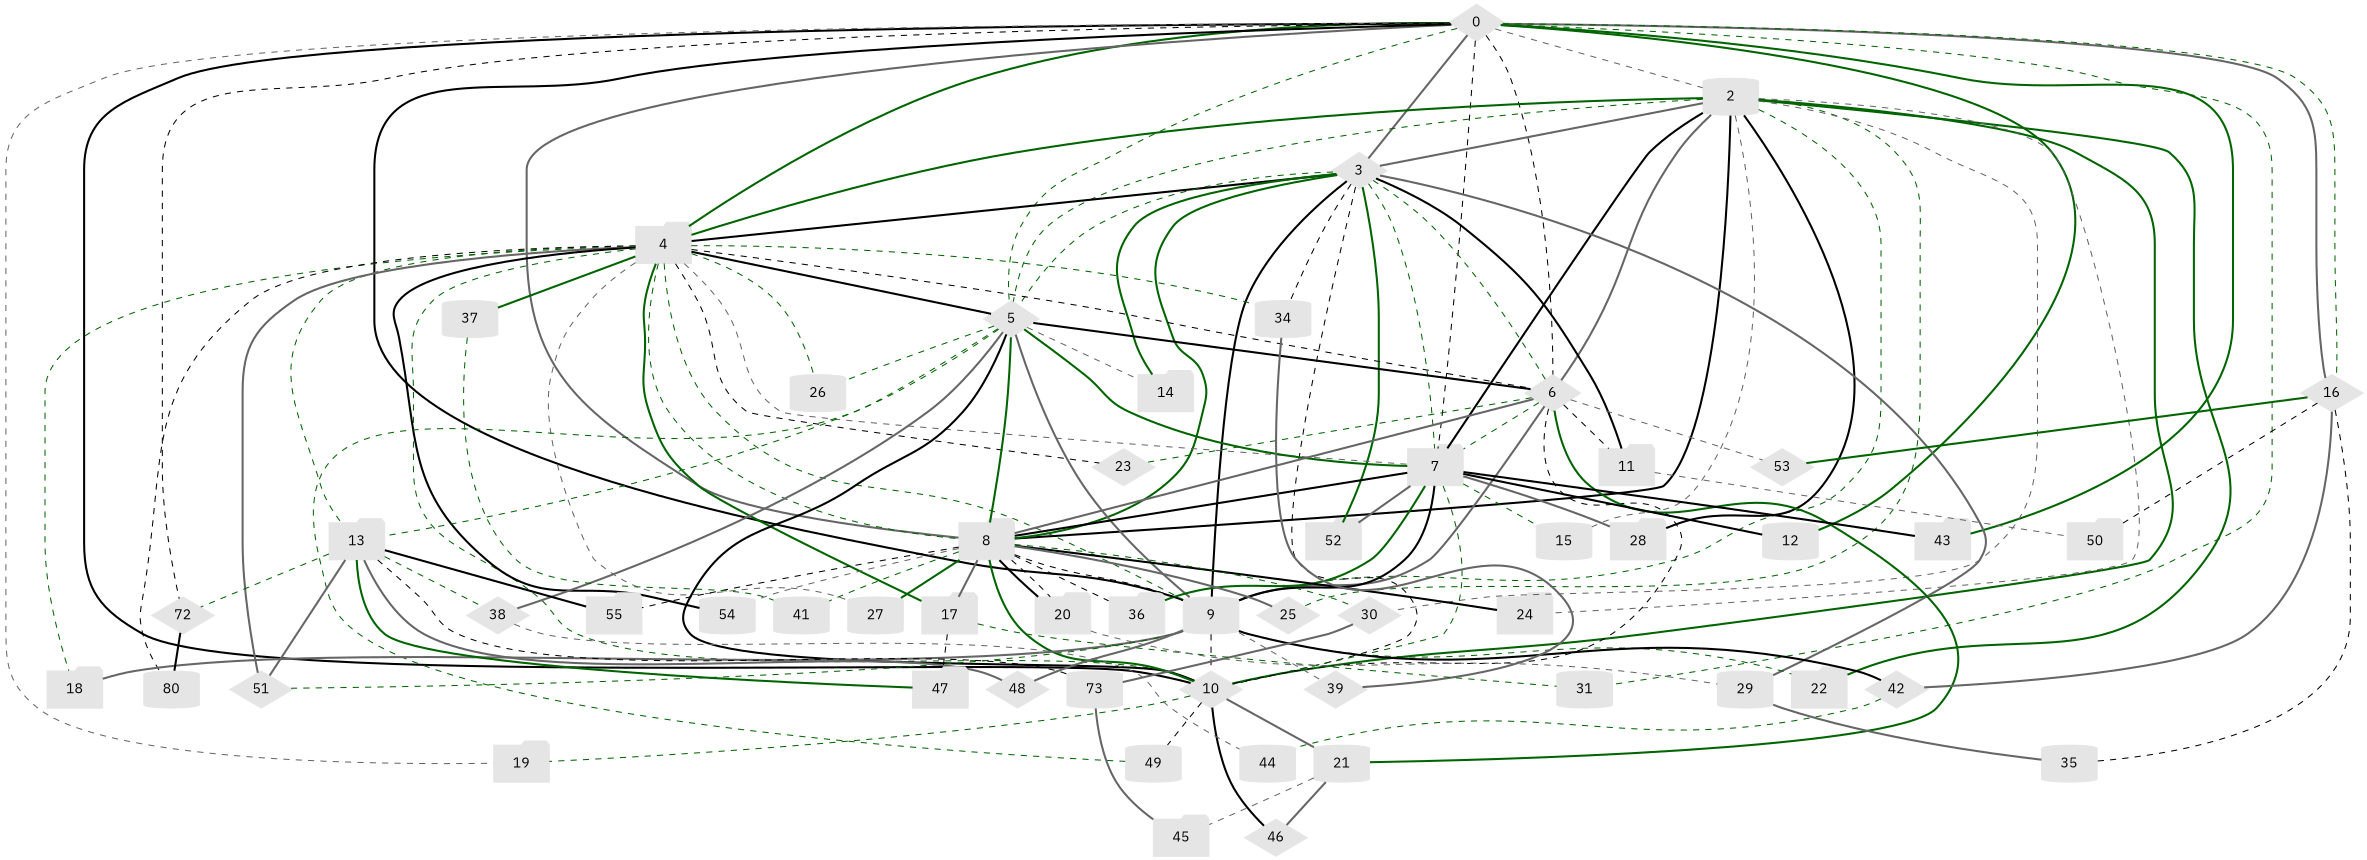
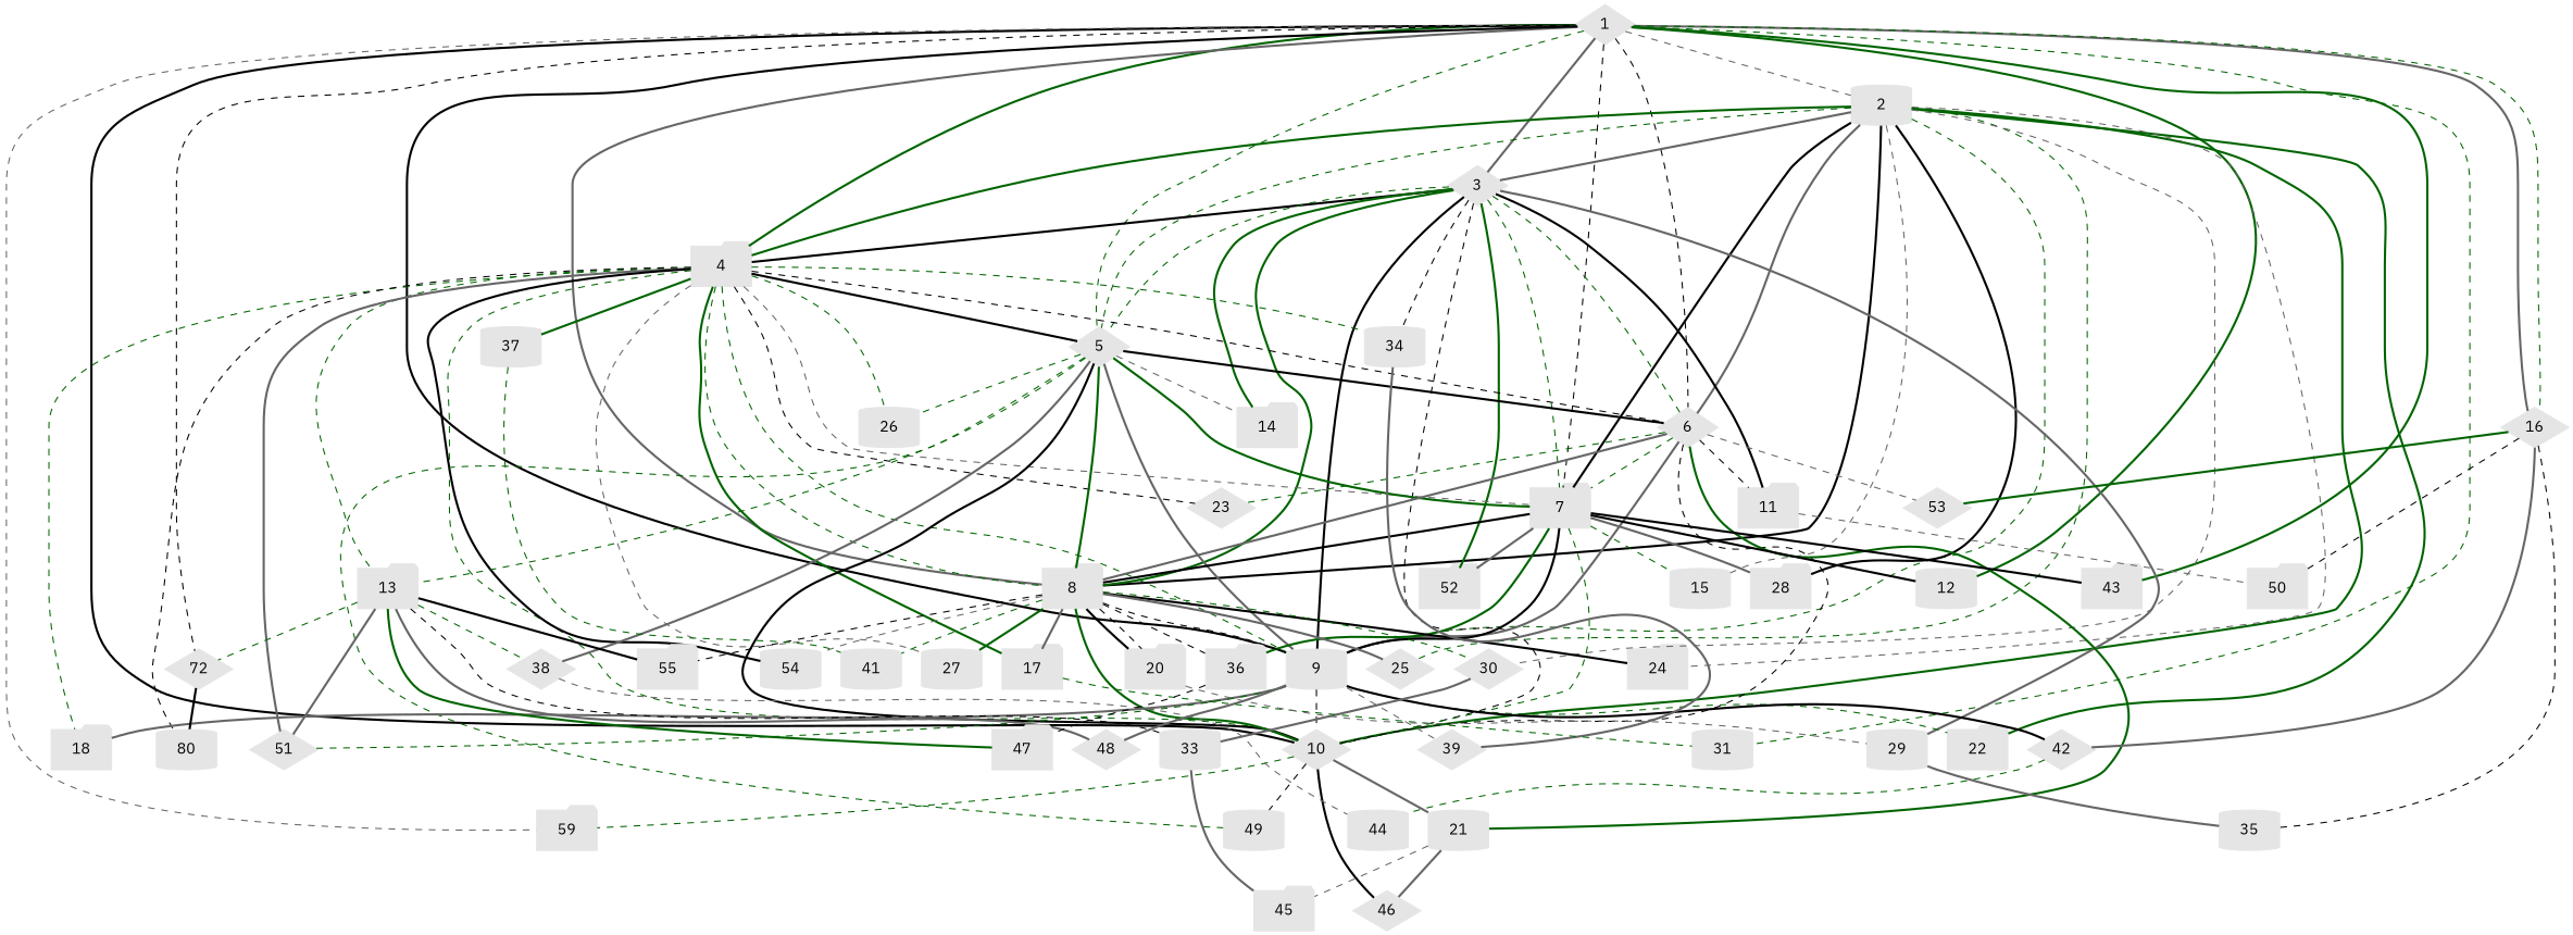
  graph {
    fontname="IBM Plex Sans"
    node [color=gray90 fontname="IBM Plex Sans" shape=folder style=filled]
    edge [color=darkgreen fontname="IBM Plex Sans" style=dashed]
-   1 [shape=diamond label=0]
+   1 [shape=diamond]
    2 [shape=cylinder]
    3 [shape=diamond]
    4
    5 [shape=diamond]
    6 [shape=diamond]
    7
    8
    9 [shape=cylinder]
    10 [shape=diamond]
    12 [shape=cylinder]
    16 [shape=diamond]
-   19
+   19 [label=59]
    31 [shape=cylinder]
    n15 [label=72 shape=diamond]
    43
    15 [shape=cylinder]
    22
    24
    25 [shape=diamond]
    28
    30 [shape=diamond]
    11
    14
    29 [shape=cylinder]
    34 [shape=cylinder]
    52
    13
    17
    18
    23 [shape=diamond]
    26 [shape=cylinder]
    27 [shape=cylinder]
    37 [shape=cylinder]
    n35 [label=80 shape=cylinder]
    51 [shape=diamond]
    54 [shape=cylinder]
    38 [shape=diamond]
    49 [shape=cylinder]
    21 [shape=cylinder]
    53 [shape=diamond]
    36
    20
    41 [shape=cylinder]
    55
    39 [shape=diamond]
    42 [shape=diamond]
    48 [shape=diamond]
    46 [shape=diamond]
    50
    35 [shape=cylinder]
-   33 [shape=cylinder label=73]
+   33 [shape=cylinder]
    47
    44 [shape=cylinder]
    45
    1 -- 2 [color=gray40]
    1 -- 3 [color=gray40 style=bold]
    1 -- 4 [style=bold]
    1 -- 5
    1 -- 6 [color=black]
    1 -- 7 [color=black]
    1 -- 8 [color=gray40 style=bold]
    1 -- 9 [color=black style=bold]
    1 -- 10 [color=black style=bold]
    1 -- 12 [style=bold]
    1 -- 16 [color=gray40 style=bold]
    1 -- 16
    1 -- 19 [color=gray40]
    1 -- 31
    1 -- n15 [color=black]
    1 -- 43 [style=bold]
    2 -- 3 [color=gray40 style=bold]
    2 -- 4 [style=bold]
    2 -- 5
    2 -- 6 [color=gray40 style=bold]
    2 -- 7 [color=black style=bold]
    2 -- 8 [color=black style=bold]
    2 -- 9
    2 -- 10 [style=bold]
    2 -- 15 [color=gray40]
    2 -- 22 [style=bold]
    2 -- 24 [color=gray40]
    2 -- 25
    2 -- 28 [color=black style=bold]
    2 -- 30 [color=gray40]
    3 -- 4 [color=black style=bold]
    3 -- 5
    3 -- 6
    3 -- 7
    3 -- 8 [style=bold]
    3 -- 9 [color=black style=bold]
    3 -- 10 [color=black]
    3 -- 11 [color=black style=bold]
    3 -- 14 [style=bold]
    3 -- 29 [color=gray40 style=bold]
    3 -- 34 [color=black]
    3 -- 52 [style=bold]
    4 -- 5 [color=black style=bold]
    4 -- 6 [color=black]
    4 -- 7 [color=gray40]
    4 -- 8
    4 -- 9
    4 -- 10
    4 -- 34
    4 -- 13
    4 -- 17 [style=bold]
    4 -- 18
    4 -- 23 [color=black]
    4 -- 26
    4 -- 27 [color=gray40]
    4 -- 37 [style=bold]
    4 -- n35 [color=black]
    4 -- 51 [color=gray40 style=bold]
    4 -- 54 [color=black style=bold]
    5 -- 6 [color=black style=bold]
    5 -- 7 [style=bold]
    5 -- 8 [style=bold]
    5 -- 9 [color=gray40 style=bold]
    5 -- 10 [color=black style=bold]
    5 -- 14 [color=gray40]
    5 -- 13
    5 -- 26
    5 -- 38 [color=gray40 style=bold]
    5 -- 49
    6 -- 7
    6 -- 8 [color=gray40 style=bold]
    6 -- 9 [color=gray40 style=bold]
    6 -- 10 [color=black]
    6 -- 11 [color=black]
    6 -- 23
    6 -- 21 [style=bold]
    6 -- 53 [color=gray40]
    7 -- 8 [color=black style=bold]
    7 -- 9 [color=black style=bold]
    7 -- 10
    7 -- 12 [color=black style=bold]
    7 -- 43 [color=black style=bold]
    7 -- 15
    7 -- 28 [color=gray40 style=bold]
    7 -- 52 [color=gray40 style=bold]
    7 -- 36 [style=bold]
    8 -- 9 [color=black]
    8 -- 10 [style=bold]
    8 -- 24 [color=black style=bold]
    8 -- 25 [color=gray40 style=bold]
    8 -- 30
    8 -- 17 [color=gray40 style=bold]
    8 -- 27 [style=bold]
    8 -- 54 [color=gray40]
    8 -- 36 [color=black]
    8 -- 20 [color=black style=bold]
    8 -- 20 [color=black]
    8 -- 41
    8 -- 55 [color=black]
    9 -- 10 [color=black]
    9 -- 22
    9 -- 18 [color=gray40 style=bold]
    9 -- 51
    9 -- 39 [color=gray40]
    9 -- 42 [color=black style=bold]
    9 -- 48 [color=gray40 style=bold]
    10 -- 19
    10 -- 49 [color=black]
    10 -- 21 [color=gray40 style=bold]
    10 -- 46 [color=black style=bold]
    16 -- 53 [style=bold]
    16 -- 42 [color=gray40 style=bold]
    16 -- 50 [color=black]
    16 -- 35 [color=black]
    n15 -- n35 [color=black style=bold]
    30 -- 33 [color=gray40 style=bold]
    11 -- 50 [color=gray40]
    29 -- 35 [color=gray40 style=bold]
    34 -- 39 [color=gray40 style=bold]
    13 -- n15
    13 -- 51 [color=gray40 style=bold]
    13 -- 38
    13 -- 55 [color=black style=bold]
    13 -- 48 [color=gray40 style=bold]
    13 -- 33 [color=black]
    13 -- 47 [style=bold]
    17 -- 31
-   17 -- 47 [color=black]
+   36 -- 47 [color=black]
    37 -- 41
    38 -- 44 [color=gray40]
    21 -- 46 [color=gray40 style=bold]
    21 -- 45 [color=gray40]
    20 -- 29 [color=gray40]
    42 -- 44
    33 -- 45 [color=gray40 style=bold]
  }
